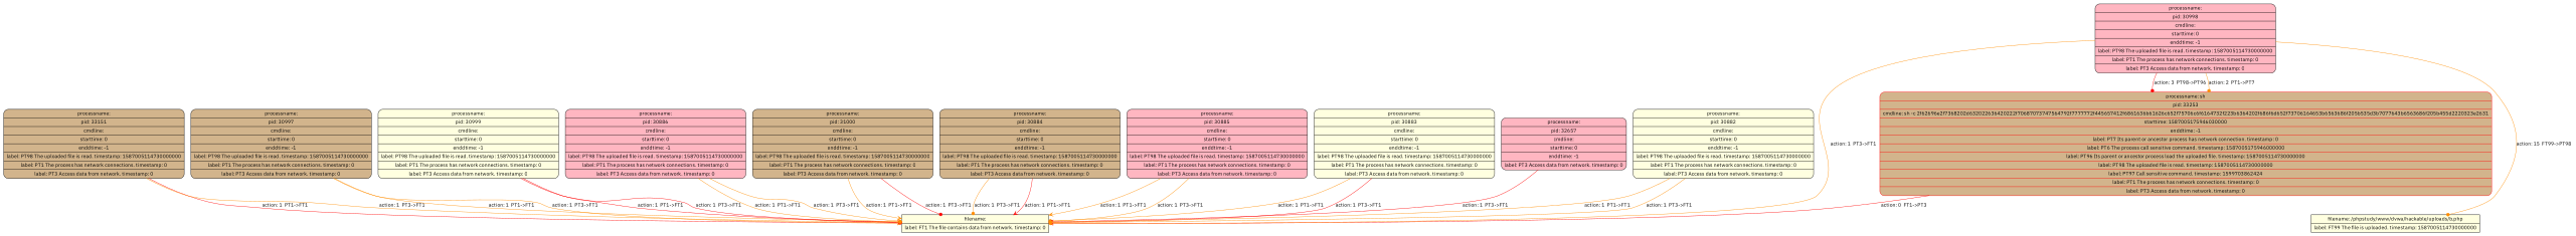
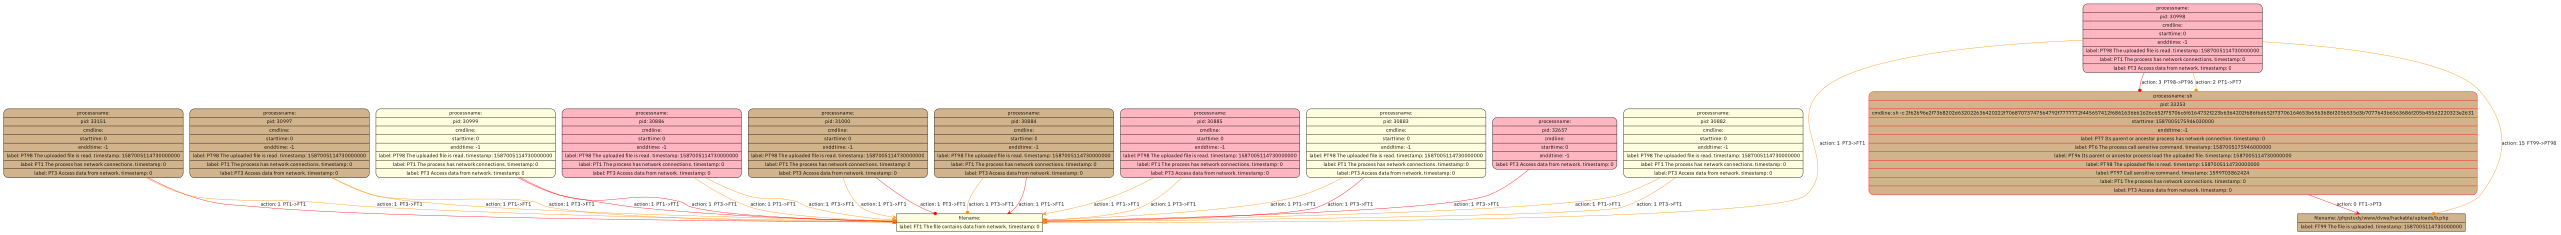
  digraph {
    fontname="IBM Plex Sans"
    node [fillcolor=tan fontname="IBM Plex Sans" shape=Mrecord style=filled]
    edge [arrowhead=dot color=darkorange fontname="IBM Plex Sans"]
    n1 [color=red label="{<head>processname: sh | pid: 33253 | cmdline: sh -c 2f62696e2f7368202d632022636420222f70687073747564792f7777772f445657412f6861636b61626c652f75706c6f6164732f223b6364202f686f6d652f73706164653b6563686f205b535d3b7077643b6563686f205b455d2220323e2631 | starttime: 1587005175946030000 | enddtime: -1 | label: PT7 Its parent or ancestor process has network connection. timestamp: 0 | label: PT6 The process call sensitive command. timestamp: 1587005175946000000 | label: PT96 Its parent or ancestor process load the uploaded file. timestamp: 1587005114730000000 | label: PT98 The uploaded file is read. timestamp: 1587005114730000000 | label: PT97 Call sensitive command. timestamp: 1599703862424 | label: PT1 The process has network connections. timestamp: 0 | label: PT3 Access data from network. timestamp: 0}"]
    n2 [fillcolor=lightyellow label="{<head>filename:  | label: FT1 The file contains data from network. timestamp: 0}" shape=record]
    n3 [fillcolor=lightpink label="{<head>processname:  | pid: 30998 | cmdline:  | starttime: 0 | enddtime: -1 | label: PT98 The uploaded file is read. timestamp: 1587005114730000000 | label: PT1 The process has network connections. timestamp: 0 | label: PT3 Access data from network. timestamp: 0}"]
-   n4 [fillcolor=lightyellow label="{<head>filename: /phpstudy/www/dvwa/hackable/uploads/b.php | label: FT99 The file is uploaded. timestamp: 1587005114730000000}" shape=record]
+   n4 [label="{<head>filename: /phpstudy/www/dvwa/hackable/uploads/b.php | label: FT99 The file is uploaded. timestamp: 1587005114730000000}" shape=record]
    n5 [label="{<head>processname:  | pid: 30884 | cmdline:  | starttime: 0 | enddtime: -1 | label: PT98 The uploaded file is read. timestamp: 1587005114730000000 | label: PT1 The process has network connections. timestamp: 0 | label: PT3 Access data from network. timestamp: 0}"]
    n6 [label="{<head>processname:  | pid: 33151 | cmdline:  | starttime: 0 | enddtime: -1 | label: PT98 The uploaded file is read. timestamp: 1587005114730000000 | label: PT1 The process has network connections. timestamp: 0 | label: PT3 Access data from network. timestamp: 0}"]
    n7 [label="{<head>processname:  | pid: 30997 | cmdline:  | starttime: 0 | enddtime: -1 | label: PT98 The uploaded file is read. timestamp: 1587005114730000000 | label: PT1 The process has network connections. timestamp: 0 | label: PT3 Access data from network. timestamp: 0}"]
    n8 [fillcolor=lightyellow label="{<head>processname:  | pid: 30999 | cmdline:  | starttime: 0 | enddtime: -1 | label: PT98 The uploaded file is read. timestamp: 1587005114730000000 | label: PT1 The process has network connections. timestamp: 0 | label: PT3 Access data from network. timestamp: 0}"]
    n9 [fillcolor=lightpink label="{<head>processname:  | pid: 30886 | cmdline:  | starttime: 0 | enddtime: -1 | label: PT98 The uploaded file is read. timestamp: 1587005114730000000 | label: PT1 The process has network connections. timestamp: 0 | label: PT3 Access data from network. timestamp: 0}"]
    n10 [label="{<head>processname:  | pid: 31000 | cmdline:  | starttime: 0 | enddtime: -1 | label: PT98 The uploaded file is read. timestamp: 1587005114730000000 | label: PT1 The process has network connections. timestamp: 0 | label: PT3 Access data from network. timestamp: 0}"]
    n11 [fillcolor=lightpink label="{<head>processname:  | pid: 30885 | cmdline:  | starttime: 0 | enddtime: -1 | label: PT98 The uploaded file is read. timestamp: 1587005114730000000 | label: PT1 The process has network connections. timestamp: 0 | label: PT3 Access data from network. timestamp: 0}"]
    n12 [fillcolor=lightyellow label="{<head>processname:  | pid: 30883 | cmdline:  | starttime: 0 | enddtime: -1 | label: PT98 The uploaded file is read. timestamp: 1587005114730000000 | label: PT1 The process has network connections. timestamp: 0 | label: PT3 Access data from network. timestamp: 0}"]
    n13 [fillcolor=lightpink label="{<head>processname:  | pid: 32657 | cmdline:  | starttime: 0 | enddtime: -1 | label: PT3 Access data from network. timestamp: 0}"]
    n14 [fillcolor=lightyellow label="{<head>processname:  | pid: 30882 | cmdline:  | starttime: 0 | enddtime: -1 | label: PT98 The uploaded file is read. timestamp: 1587005114730000000 | label: PT1 The process has network connections. timestamp: 0 | label: PT3 Access data from network. timestamp: 0}"]
-   n1 -> n2 [arrowhead=vee color=red label="action: 0  FT1->PT3"]
+   n1 -> n4 [arrowhead=vee color=red label="action: 0  FT1->PT3"]
    n3 -> n1 [label="action: 2  PT1->PT7"]
    n3 -> n1 [color=red label="action: 3  PT98->PT96"]
    n3 -> n2 [label="action: 1  PT3->FT1"]
    n3 -> n4 [label="action: 15  FT99->PT98"]
    n5 -> n2 [arrowhead=vee color=red label="action: 1  PT1->FT1"]
    n5 -> n2 [label="action: 1  PT3->FT1"]
    n6 -> n2 [color=red label="action: 1  PT1->FT1"]
    n6 -> n2 [arrowhead=vee label="action: 1  PT3->FT1"]
    n7 -> n2 [label="action: 1  PT1->FT1"]
    n7 -> n2 [arrowhead=vee label="action: 1  PT3->FT1"]
    n8 -> n2 [arrowhead=vee color=red label="action: 1  PT1->FT1"]
    n8 -> n2 [color=red label="action: 1  PT3->FT1"]
    n9 -> n2 [label="action: 1  PT1->FT1"]
    n9 -> n2 [arrowhead=vee label="action: 1  PT3->FT1"]
    n10 -> n2 [arrowhead=vee label="action: 1  PT1->FT1"]
    n10 -> n2 [color=red label="action: 1  PT3->FT1"]
    n11 -> n2 [arrowhead=vee label="action: 1  PT1->FT1"]
    n11 -> n2 [label="action: 1  PT3->FT1"]
    n12 -> n2 [label="action: 1  PT1->FT1"]
    n12 -> n2 [arrowhead=vee color=red label="action: 1  PT3->FT1"]
    n13 -> n2 [arrowhead=vee color=red label="action: 1  PT3->FT1"]
    n14 -> n2 [label="action: 1  PT1->FT1"]
    n14 -> n2 [arrowhead=vee label="action: 1  PT3->FT1"]
  }
